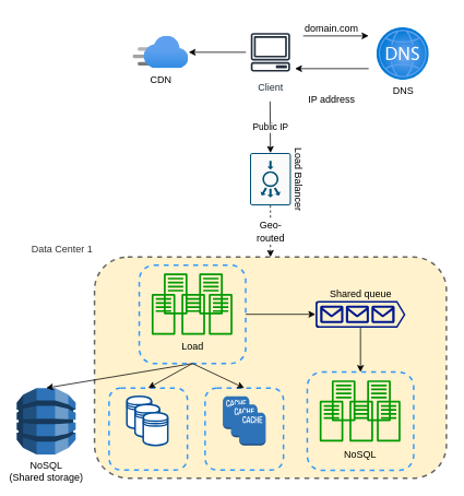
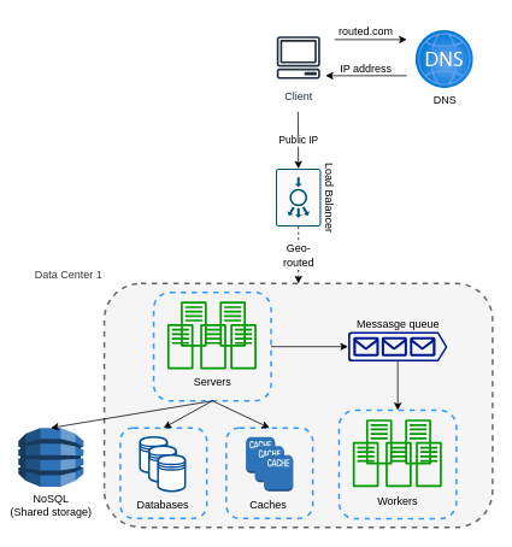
  <mxCell id="0" />
  <mxCell id="1" parent="0" />
- <mxCell id="2" value="Data Center 1" style="rounded=1;whiteSpace=wrap;html=1;dashed=1;strokeWidth=2;fillColor=#fff2cc;fontColor=#333333;strokeColor=#666666;align=right;labelPosition=left;verticalLabelPosition=top;verticalAlign=bottom;" parent="1" vertex="1"><mxGeometry x="115" y="313" width="430" height="270" as="geometry" /></mxCell>
+ <mxCell id="2" value="Data Center 1" style="rounded=1;whiteSpace=wrap;html=1;dashed=1;strokeWidth=2;fillColor=#f5f5f5;fontColor=#333333;strokeColor=#666666;align=right;labelPosition=left;verticalLabelPosition=top;verticalAlign=bottom;" parent="1" vertex="1"><mxGeometry x="115" y="313" width="430" height="270" as="geometry" /></mxCell>
  <mxCell id="3" value="" style="rounded=1;whiteSpace=wrap;html=1;dashed=1;strokeWidth=2;fillColor=none;strokeColor=#3399FF;" parent="1" vertex="1"><mxGeometry x="132.77" y="473" width="95.77" height="100" as="geometry" /></mxCell>
  <mxCell id="4" value="DNS" style="image;aspect=fixed;html=1;points=[];align=center;fontSize=12;image=img/lib/azure2/networking/DNS_Zones.svg;" parent="1" vertex="1"><mxGeometry x="460" y="33" width="64" height="64" as="geometry" /></mxCell>
  <mxCell id="5" value="Client" style="sketch=0;outlineConnect=0;fontColor=#232F3E;gradientColor=none;strokeColor=#232F3E;fillColor=#ffffff;dashed=0;verticalLabelPosition=bottom;verticalAlign=top;align=center;html=1;fontSize=12;fontStyle=0;aspect=fixed;shape=mxgraph.aws4.resourceIcon;resIcon=mxgraph.aws4.client;" parent="1" vertex="1"><mxGeometry x="300" y="33" width="60" height="60" as="geometry" /></mxCell>
  <mxCell id="6" value="" style="endArrow=classic;html=1;rounded=0;" parent="1" edge="1"><mxGeometry width="50" height="50" relative="1" as="geometry"><mxPoint x="370" y="43" as="sourcePoint" /><mxPoint x="450" y="43" as="targetPoint" /></mxGeometry></mxCell>
  <mxCell id="7" value="" style="endArrow=classic;html=1;rounded=0;" parent="1" edge="1"><mxGeometry width="50" height="50" relative="1" as="geometry"><mxPoint x="450" y="83" as="sourcePoint" /><mxPoint x="360" y="83" as="targetPoint" /></mxGeometry></mxCell>
- <mxCell id="8" value="domain.com" style="text;html=1;align=center;verticalAlign=middle;whiteSpace=wrap;rounded=0;" parent="1" vertex="1"><mxGeometry x="375" y="20" width="60" height="30" as="geometry" /></mxCell>
- <mxCell id="9" value="IP address" style="text;html=1;align=center;verticalAlign=middle;whiteSpace=wrap;rounded=0;" parent="1" vertex="1"><mxGeometry x="375" y="106" width="60" height="30" as="geometry" /></mxCell>
+ <mxCell id="8" value="routed.com" style="text;html=1;align=center;verticalAlign=middle;whiteSpace=wrap;rounded=0;" parent="1" vertex="1"><mxGeometry x="375" y="20" width="60" height="30" as="geometry" /></mxCell>
+ <mxCell id="9" value="IP address" style="text;html=1;align=center;verticalAlign=middle;whiteSpace=wrap;rounded=0;" parent="1" vertex="1"><mxGeometry x="375" y="61" width="60" height="30" as="geometry" /></mxCell>
  <mxCell id="10" value="Public IP" style="endArrow=classic;html=1;rounded=0;entryX=0;entryY=0.5;entryDx=0;entryDy=0;entryPerimeter=0;" parent="1" target="12" edge="1"><mxGeometry width="50" height="50" relative="1" as="geometry"><mxPoint x="329.5" y="123" as="sourcePoint" /><mxPoint x="329.5" y="193" as="targetPoint" /></mxGeometry></mxCell>
  <mxCell id="11" value="" style="shape=datastore;whiteSpace=wrap;html=1;strokeColor=#004C99;strokeWidth=2;" parent="1" vertex="1"><mxGeometry x="154.54" y="483" width="30" height="40" as="geometry" /></mxCell>
  <mxCell id="12" value="Load Balancer" style="sketch=0;points=[[0.015,0.015,0],[0.985,0.015,0],[0.985,0.985,0],[0.015,0.985,0],[0.25,0,0],[0.5,0,0],[0.75,0,0],[1,0.25,0],[1,0.5,0],[1,0.75,0],[0.75,1,0],[0.5,1,0],[0.25,1,0],[0,0.75,0],[0,0.5,0],[0,0.25,0]];verticalLabelPosition=top;html=1;verticalAlign=bottom;aspect=fixed;align=center;pointerEvents=1;shape=mxgraph.cisco19.rect;prIcon=load_balancer;fillColor=#FAFAFA;strokeColor=#005073;labelPosition=center;rotation=90;textDirection=ltr;" parent="1" vertex="1"><mxGeometry x="298" y="193" width="64" height="50" as="geometry" /></mxCell>
  <mxCell id="13" value="&lt;span style=&quot;font-size: 12px; text-wrap: wrap; background-color: rgb(251, 251, 251);&quot;&gt;Geo-routed&lt;/span&gt;" style="endArrow=classic;html=1;rounded=0;exitX=1;exitY=0.5;exitDx=0;exitDy=0;exitPerimeter=0;entryX=0.5;entryY=0;entryDx=0;entryDy=0;dashed=1;" parent="1" source="12" target="2" edge="1"><mxGeometry width="50" height="50" relative="1" as="geometry"><mxPoint x="140" y="263" as="sourcePoint" /><mxPoint x="190" y="213" as="targetPoint" /></mxGeometry></mxCell>
- <mxCell id="14" value="CDN" style="image;aspect=fixed;html=1;points=[];align=center;fontSize=12;image=img/lib/azure2/app_services/CDN_Profiles.svg;" parent="1" vertex="1"><mxGeometry x="162" y="43" width="68" height="40" as="geometry" /></mxCell>
- <mxCell id="15" value="" style="endArrow=classic;html=1;rounded=0;" parent="1" source="5" target="14" edge="1"><mxGeometry width="50" height="50" relative="1" as="geometry"><mxPoint x="350" y="413" as="sourcePoint" /><mxPoint x="400" y="363" as="targetPoint" /></mxGeometry></mxCell>
  <mxCell id="16" value="" style="outlineConnect=0;dashed=0;verticalLabelPosition=bottom;verticalAlign=top;align=center;html=1;shape=mxgraph.aws3.cache_node;fillColor=#2E73B8;gradientColor=none;" parent="1" vertex="1"><mxGeometry x="271.75" y="483" width="32.5" height="40" as="geometry" /></mxCell>
- <mxCell id="17" value="NoSQL&lt;div&gt;(Shared storage)&lt;/div&gt;" style="outlineConnect=0;dashed=0;verticalLabelPosition=bottom;verticalAlign=top;align=center;html=1;shape=mxgraph.aws3.dynamo_db;fillColor=#2E73B8;gradientColor=none;" parent="1" vertex="1"><mxGeometry x="20" y="473" width="72" height="81" as="geometry" /></mxCell>
+ <mxCell id="17" value="NoSQL&lt;div&gt;(Shared storage)&lt;/div&gt;" style="outlineConnect=0;dashed=0;verticalLabelPosition=bottom;verticalAlign=top;align=center;html=1;shape=mxgraph.aws3.dynamo_db;fillColor=#2E73B8;gradientColor=none;" parent="1" vertex="1"><mxGeometry x="20" y="473" width="72" height="65" as="geometry" /></mxCell>
  <mxCell id="18" value="" style="endArrow=classic;html=1;rounded=0;entryX=0.5;entryY=0;entryDx=0;entryDy=0;entryPerimeter=0;" parent="1" target="17" edge="1"><mxGeometry width="50" height="50" relative="1" as="geometry"><mxPoint x="235" y="443" as="sourcePoint" /><mxPoint x="436" y="1027" as="targetPoint" /></mxGeometry></mxCell>
  <mxCell id="19" value="" style="rounded=1;whiteSpace=wrap;html=1;dashed=1;strokeWidth=2;fillColor=none;strokeColor=#3399FF;" parent="1" vertex="1"><mxGeometry x="169.69" y="323" width="130" height="120" as="geometry" /></mxCell>
  <mxCell id="20" value="" style="sketch=0;outlineConnect=0;fontColor=#232F3E;gradientColor=none;fillColor=#009900;strokeColor=none;dashed=0;verticalLabelPosition=bottom;verticalAlign=top;align=center;html=1;fontSize=12;fontStyle=0;aspect=fixed;pointerEvents=1;shape=mxgraph.aws4.traditional_server;strokeWidth=1;" parent="1" vertex="1"><mxGeometry x="199.69" y="333" width="28.85" height="50" as="geometry" /></mxCell>
  <mxCell id="21" value="" style="sketch=0;outlineConnect=0;fontColor=#232F3E;gradientColor=none;fillColor=#009900;strokeColor=none;dashed=0;verticalLabelPosition=bottom;verticalAlign=top;align=center;html=1;fontSize=12;fontStyle=0;aspect=fixed;pointerEvents=1;shape=mxgraph.aws4.traditional_server;strokeWidth=1;" parent="1" vertex="1"><mxGeometry x="242.84" y="333" width="28.85" height="50" as="geometry" /></mxCell>
  <mxCell id="22" value="" style="sketch=0;outlineConnect=0;fontColor=#232F3E;gradientColor=none;fillColor=#009900;strokeColor=none;dashed=0;verticalLabelPosition=bottom;verticalAlign=top;align=center;html=1;fontSize=12;fontStyle=0;aspect=fixed;pointerEvents=1;shape=mxgraph.aws4.traditional_server;strokeWidth=1;" parent="1" vertex="1"><mxGeometry x="184.84" y="358" width="28.85" height="50" as="geometry" /></mxCell>
  <mxCell id="23" value="" style="sketch=0;outlineConnect=0;fontColor=#232F3E;gradientColor=none;fillColor=#009900;strokeColor=none;dashed=0;verticalLabelPosition=bottom;verticalAlign=top;align=center;html=1;fontSize=12;fontStyle=0;aspect=fixed;pointerEvents=1;shape=mxgraph.aws4.traditional_server;strokeWidth=1;" parent="1" vertex="1"><mxGeometry x="221.27" y="358" width="28.85" height="50" as="geometry" /></mxCell>
  <mxCell id="24" value="" style="sketch=0;outlineConnect=0;fontColor=#232F3E;gradientColor=none;fillColor=#009900;strokeColor=none;dashed=0;verticalLabelPosition=bottom;verticalAlign=top;align=center;html=1;fontSize=12;fontStyle=0;aspect=fixed;pointerEvents=1;shape=mxgraph.aws4.traditional_server;strokeWidth=1;" parent="1" vertex="1"><mxGeometry x="254.69" y="358" width="28.85" height="50" as="geometry" /></mxCell>
- <mxCell id="25" value="Load" style="text;html=1;align=center;verticalAlign=middle;whiteSpace=wrap;rounded=0;" parent="1" vertex="1"><mxGeometry x="204.69" y="408" width="60" height="30" as="geometry" /></mxCell>
+ <mxCell id="25" value="Servers" style="text;html=1;align=center;verticalAlign=middle;whiteSpace=wrap;rounded=0;" parent="1" vertex="1"><mxGeometry x="204.69" y="408" width="60" height="30" as="geometry" /></mxCell>
  <mxCell id="26" value="" style="shape=datastore;whiteSpace=wrap;html=1;strokeColor=#004C99;strokeWidth=2;" parent="1" vertex="1"><mxGeometry x="164.54" y="493" width="30" height="40" as="geometry" /></mxCell>
  <mxCell id="27" value="" style="shape=datastore;whiteSpace=wrap;html=1;strokeColor=#004C99;strokeWidth=2;" parent="1" vertex="1"><mxGeometry x="174.54" y="503" width="30" height="40" as="geometry" /></mxCell>
+ <mxCell id="28" value="Databases" style="text;html=1;align=center;verticalAlign=middle;whiteSpace=wrap;rounded=0;" parent="1" vertex="1"><mxGeometry x="149.54" y="543" width="60" height="30" as="geometry" /></mxCell>
  <mxCell id="29" value="" style="outlineConnect=0;dashed=0;verticalLabelPosition=bottom;verticalAlign=top;align=center;html=1;shape=mxgraph.aws3.cache_node;fillColor=#2E73B8;gradientColor=none;" parent="1" vertex="1"><mxGeometry x="281.75" y="493" width="32.5" height="40" as="geometry" /></mxCell>
  <mxCell id="30" value="" style="outlineConnect=0;dashed=0;verticalLabelPosition=bottom;verticalAlign=top;align=center;html=1;shape=mxgraph.aws3.cache_node;fillColor=#2E73B8;gradientColor=none;" parent="1" vertex="1"><mxGeometry x="291.75" y="503" width="32.5" height="40" as="geometry" /></mxCell>
  <mxCell id="31" value="" style="rounded=1;whiteSpace=wrap;html=1;dashed=1;strokeWidth=2;fillColor=none;strokeColor=#3399FF;" parent="1" vertex="1"><mxGeometry x="250.12" y="473" width="95.77" height="100" as="geometry" /></mxCell>
+ <mxCell id="32" value="Caches" style="text;html=1;align=center;verticalAlign=middle;whiteSpace=wrap;rounded=0;" parent="1" vertex="1"><mxGeometry x="266.89" y="543" width="60" height="30" as="geometry" /></mxCell>
  <mxCell id="33" value="" style="endArrow=classic;html=1;rounded=0;exitX=0.5;exitY=1;exitDx=0;exitDy=0;entryX=0.5;entryY=0;entryDx=0;entryDy=0;" parent="1" source="19" target="3" edge="1"><mxGeometry width="50" height="50" relative="1" as="geometry"><mxPoint x="405" y="493" as="sourcePoint" /><mxPoint x="455" y="443" as="targetPoint" /></mxGeometry></mxCell>
  <mxCell id="34" value="" style="endArrow=classic;html=1;rounded=0;exitX=0.5;exitY=1;exitDx=0;exitDy=0;entryX=0.5;entryY=0;entryDx=0;entryDy=0;" parent="1" source="19" target="31" edge="1"><mxGeometry width="50" height="50" relative="1" as="geometry"><mxPoint x="245" y="453" as="sourcePoint" /><mxPoint x="191" y="483" as="targetPoint" /></mxGeometry></mxCell>
  <mxCell id="35" value="" style="rounded=1;whiteSpace=wrap;html=1;dashed=1;strokeWidth=2;fillColor=none;strokeColor=#3399FF;" parent="1" vertex="1"><mxGeometry x="375" y="453.5" width="130" height="120" as="geometry" /></mxCell>
  <mxCell id="36" value="" style="sketch=0;outlineConnect=0;fontColor=#232F3E;gradientColor=none;fillColor=#009900;strokeColor=none;dashed=0;verticalLabelPosition=bottom;verticalAlign=top;align=center;html=1;fontSize=12;fontStyle=0;aspect=fixed;pointerEvents=1;shape=mxgraph.aws4.traditional_server;strokeWidth=1;" parent="1" vertex="1"><mxGeometry x="405" y="463.5" width="28.85" height="50" as="geometry" /></mxCell>
  <mxCell id="37" value="" style="sketch=0;outlineConnect=0;fontColor=#232F3E;gradientColor=none;fillColor=#009900;strokeColor=none;dashed=0;verticalLabelPosition=bottom;verticalAlign=top;align=center;html=1;fontSize=12;fontStyle=0;aspect=fixed;pointerEvents=1;shape=mxgraph.aws4.traditional_server;strokeWidth=1;" parent="1" vertex="1"><mxGeometry x="448.15" y="463.5" width="28.85" height="50" as="geometry" /></mxCell>
  <mxCell id="38" value="" style="sketch=0;outlineConnect=0;fontColor=#232F3E;gradientColor=none;fillColor=#009900;strokeColor=none;dashed=0;verticalLabelPosition=bottom;verticalAlign=top;align=center;html=1;fontSize=12;fontStyle=0;aspect=fixed;pointerEvents=1;shape=mxgraph.aws4.traditional_server;strokeWidth=1;" parent="1" vertex="1"><mxGeometry x="390.15" y="488.5" width="28.85" height="50" as="geometry" /></mxCell>
  <mxCell id="39" value="" style="sketch=0;outlineConnect=0;fontColor=#232F3E;gradientColor=none;fillColor=#009900;strokeColor=none;dashed=0;verticalLabelPosition=bottom;verticalAlign=top;align=center;html=1;fontSize=12;fontStyle=0;aspect=fixed;pointerEvents=1;shape=mxgraph.aws4.traditional_server;strokeWidth=1;" parent="1" vertex="1"><mxGeometry x="426.58" y="488.5" width="28.85" height="50" as="geometry" /></mxCell>
  <mxCell id="40" value="" style="sketch=0;outlineConnect=0;fontColor=#232F3E;gradientColor=none;fillColor=#009900;strokeColor=none;dashed=0;verticalLabelPosition=bottom;verticalAlign=top;align=center;html=1;fontSize=12;fontStyle=0;aspect=fixed;pointerEvents=1;shape=mxgraph.aws4.traditional_server;strokeWidth=1;" parent="1" vertex="1"><mxGeometry x="460" y="488.5" width="28.85" height="50" as="geometry" /></mxCell>
- <mxCell id="41" value="NoSQL" style="text;html=1;align=center;verticalAlign=middle;whiteSpace=wrap;rounded=0;" parent="1" vertex="1"><mxGeometry x="410" y="538.5" width="60" height="30" as="geometry" /></mxCell>
- <mxCell id="42" value="Shared queue" style="sketch=0;aspect=fixed;pointerEvents=1;shadow=0;dashed=0;html=1;strokeColor=none;labelPosition=center;verticalLabelPosition=top;verticalAlign=bottom;align=center;fillColor=#00188D;shape=mxgraph.azure.queue_generic" parent="1" vertex="1"><mxGeometry x="385" y="366.5" width="110" height="33" as="geometry" /></mxCell>
+ <mxCell id="41" value="Workers" style="text;html=1;align=center;verticalAlign=middle;whiteSpace=wrap;rounded=0;" parent="1" vertex="1"><mxGeometry x="410" y="538.5" width="60" height="30" as="geometry" /></mxCell>
+ <mxCell id="42" value="Messasge queue" style="sketch=0;aspect=fixed;pointerEvents=1;shadow=0;dashed=0;html=1;strokeColor=none;labelPosition=center;verticalLabelPosition=top;verticalAlign=bottom;align=center;fillColor=#00188D;shape=mxgraph.azure.queue_generic" parent="1" vertex="1"><mxGeometry x="385" y="366.5" width="110" height="33" as="geometry" /></mxCell>
  <mxCell id="43" value="" style="endArrow=classic;html=1;rounded=0;exitX=1;exitY=0.5;exitDx=0;exitDy=0;entryX=0;entryY=0.5;entryDx=0;entryDy=0;entryPerimeter=0;" parent="1" source="19" target="42" edge="1"><mxGeometry width="50" height="50" relative="1" as="geometry"><mxPoint x="350" y="413" as="sourcePoint" /><mxPoint x="400" y="363" as="targetPoint" /></mxGeometry></mxCell>
  <mxCell id="44" value="" style="endArrow=classic;html=1;rounded=0;exitX=0.5;exitY=1;exitDx=0;exitDy=0;exitPerimeter=0;entryX=0.5;entryY=0;entryDx=0;entryDy=0;" parent="1" source="42" target="35" edge="1"><mxGeometry width="50" height="50" relative="1" as="geometry"><mxPoint x="350" y="413" as="sourcePoint" /><mxPoint x="400" y="363" as="targetPoint" /></mxGeometry></mxCell>
